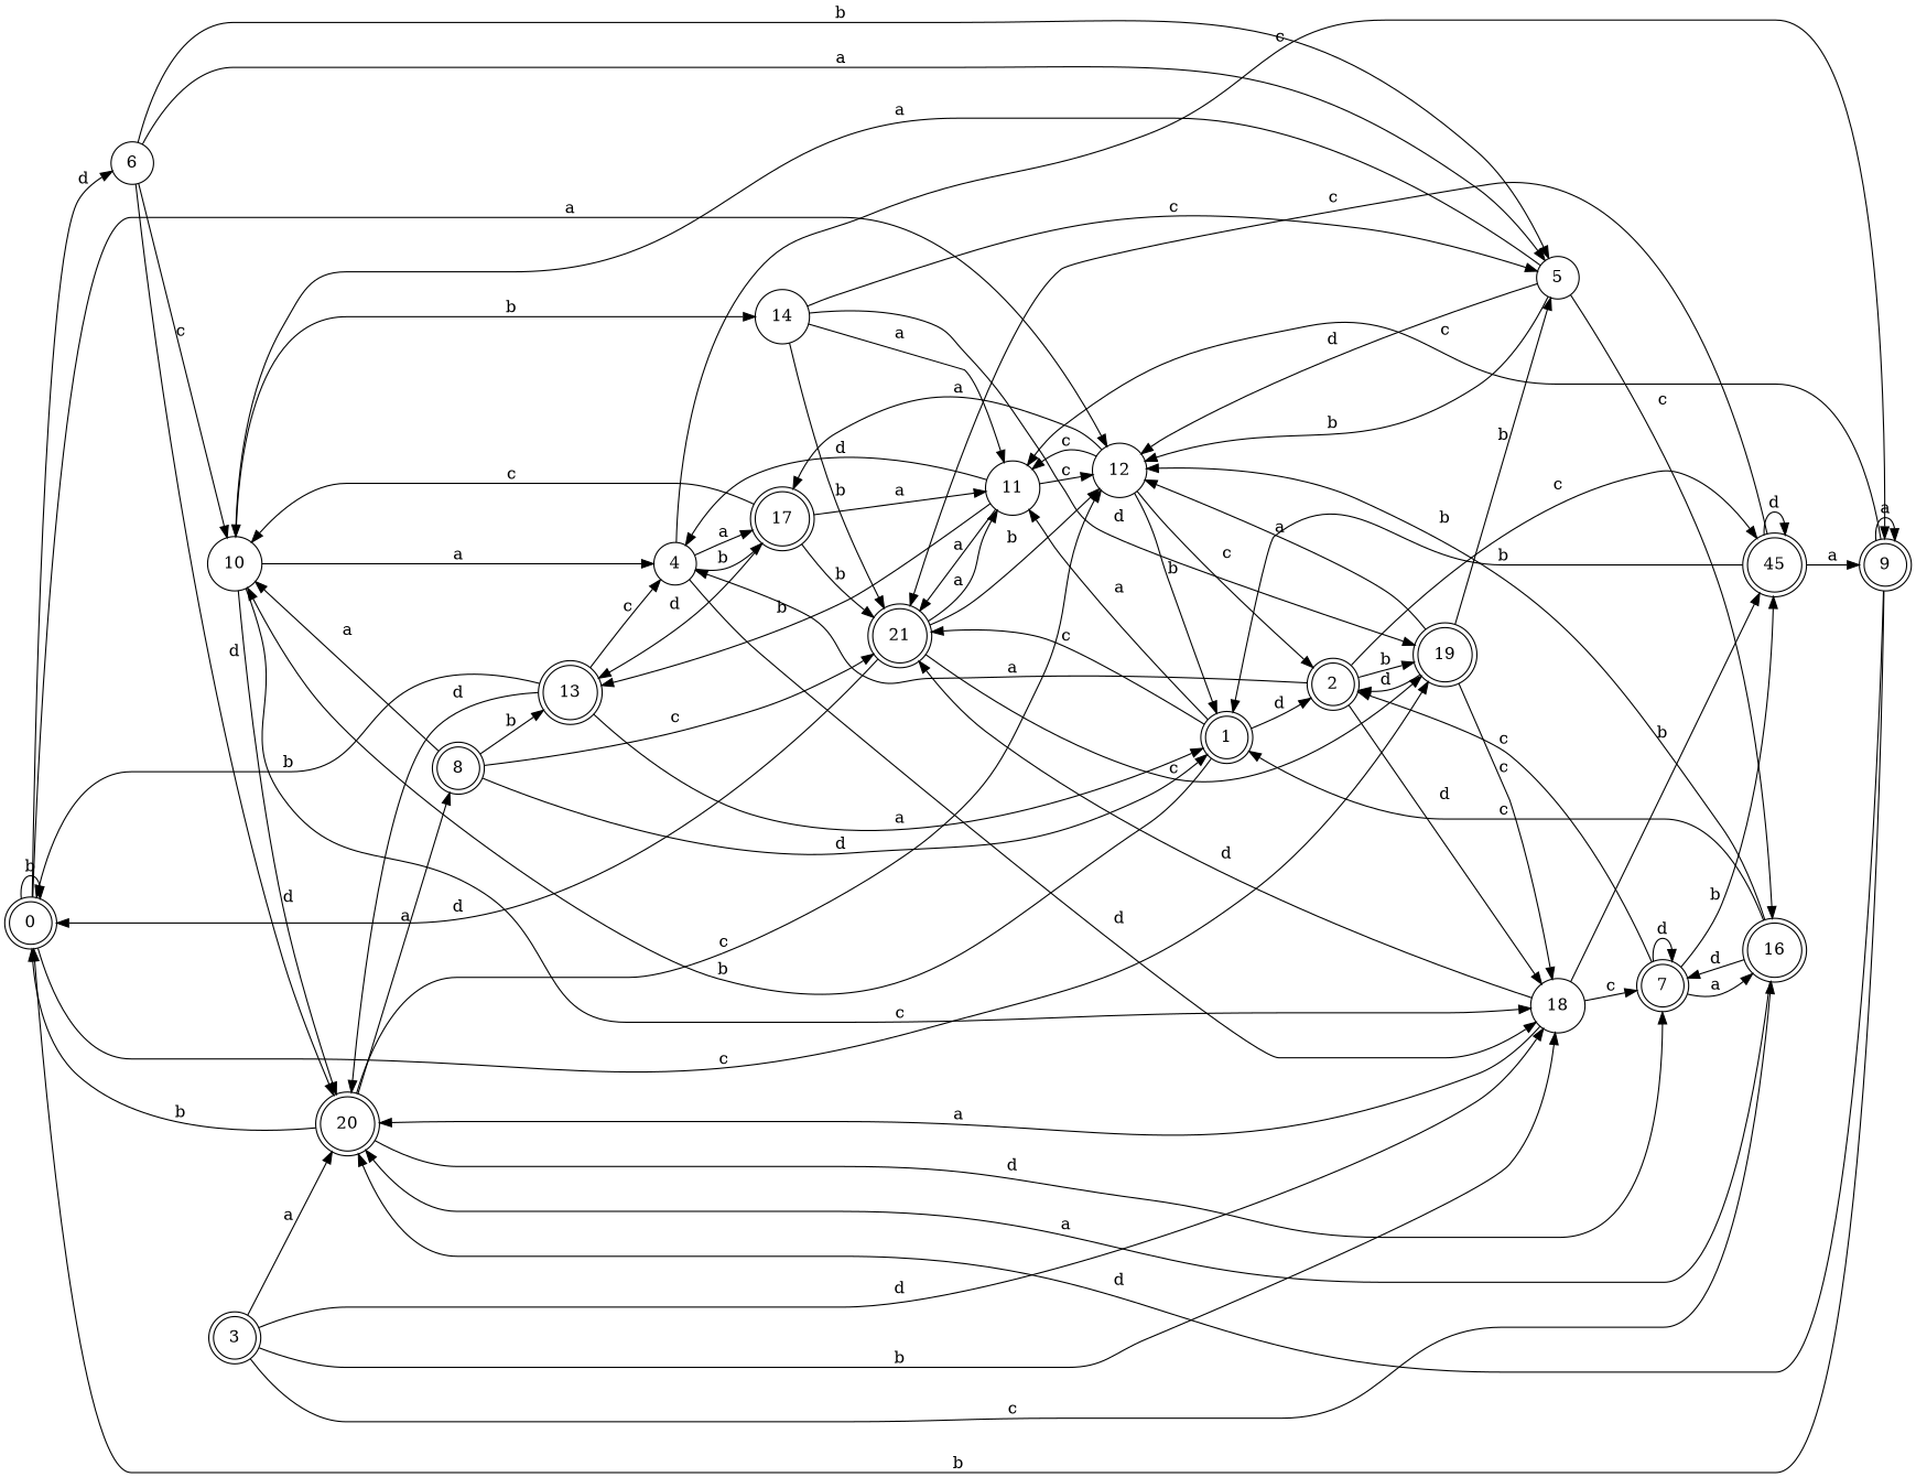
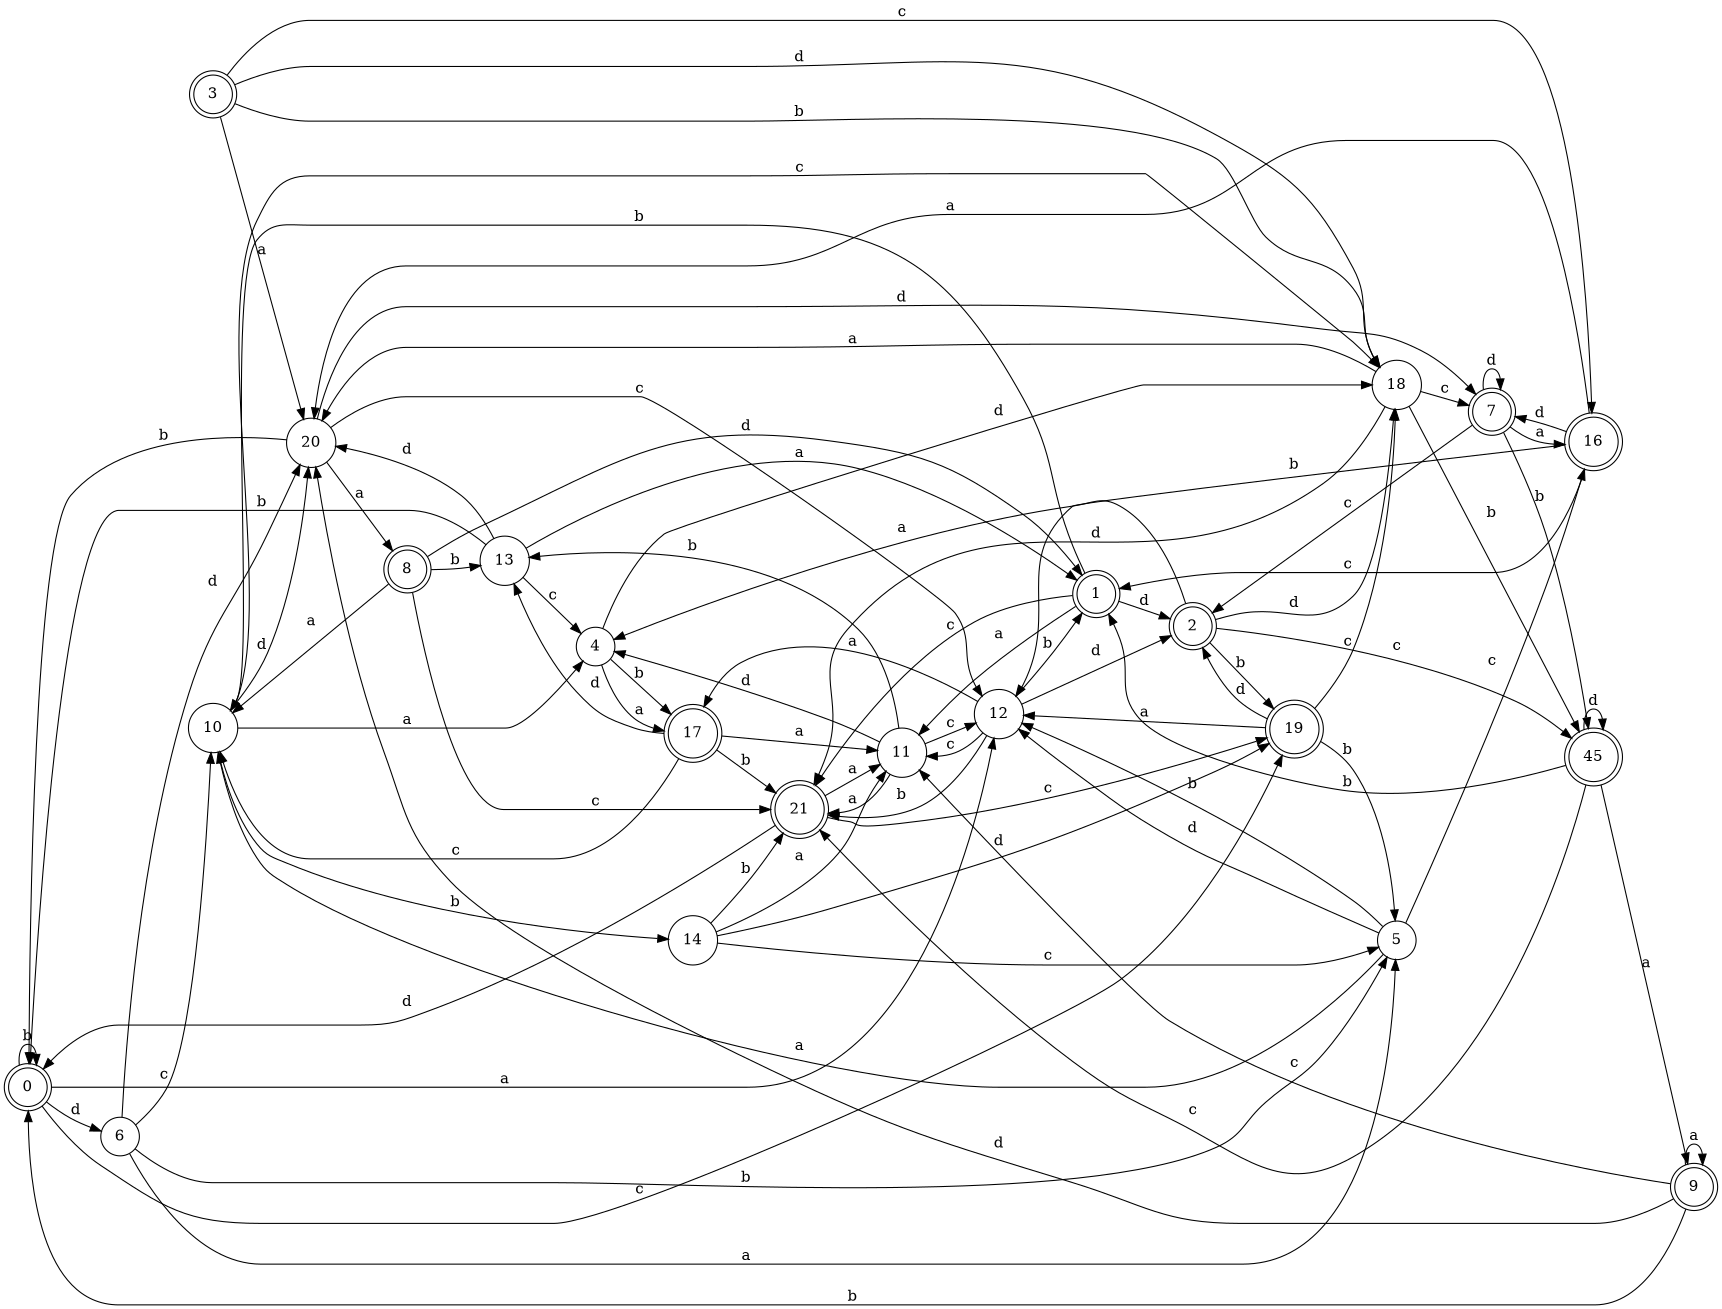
  digraph {
    rankdir=LR
    node [color=black fillcolor=white shape=doublecircle style="rounded,filled"]
    n1 [label=0]
    n2 [label=6 shape=circle style=filled]
    n3 [label=12 shape=circle style=filled]
    n4 [label=19]
    n5 [label=10 shape=circle]
-   n6 [label=20 style=filled]
+   n6 [label=20 shape=circle style=filled]
    n7 [label=5 shape=circle style=filled]
    n8 [label=1]
    n9 [label=2]
    n10 [label=11 shape=circle style=filled]
    n11 [label=17 style=filled]
    n12 [label=18 shape=circle style=filled]
    n13 [label=21]
    n14 [label=4 shape=circle style=filled]
    n15 [label=45]
    n16 [label=14 shape=circle style=filled]
-   n17 [label=13 style=filled]
+   n17 [label=13 shape=circle style=filled]
    n18 [label=9]
    n19 [label=7]
    n20 [label=3]
    n21 [label=16]
    n22 [label=8]
    n1 -> n1 [label=b]
    n1 -> n2 [label=d]
    n1 -> n3 [label=a]
    n1 -> n4 [label=c]
    n2 -> n5 [label=c]
    n2 -> n6 [label=d]
    n2 -> n7 [label=a]
    n2 -> n7 [label=b]
    n3 -> n8 [label=b]
-   n3 -> n9 [label=c]
+   n3 -> n9 [label=d]
    n3 -> n10 [label=c]
    n3 -> n11 [label=a]
    n4 -> n3 [label=a]
    n4 -> n7 [label=b]
    n4 -> n9 [label=d]
    n4 -> n12 [label=c]
    n5 -> n6 [label=d]
    n5 -> n12 [label=c]
    n5 -> n14 [label=a]
    n5 -> n16 [label=b]
    n6 -> n1 [label=b]
    n6 -> n3 [label=c]
    n6 -> n19 [label=d]
    n6 -> n22 [label=a]
    n7 -> n3 [label=b]
    n7 -> n3 [label=d]
    n7 -> n5 [label=a]
    n7 -> n21 [label=c]
    n8 -> n5 [label=b]
    n8 -> n9 [label=d]
    n8 -> n10 [label=a]
    n8 -> n13 [label=c]
    n9 -> n4 [label=b]
    n9 -> n12 [label=d]
    n9 -> n14 [label=a]
    n9 -> n15 [label=c]
    n10 -> n3 [label=c]
    n10 -> n13 [label=a]
    n10 -> n14 [label=d]
    n10 -> n17 [label=b]
    n11 -> n5 [label=c]
    n11 -> n10 [label=a]
    n11 -> n13 [label=b]
    n11 -> n17 [label=d]
    n12 -> n6 [label=a]
    n12 -> n13 [label=d]
    n12 -> n15 [label=b]
    n12 -> n19 [label=c]
    n13 -> n1 [label=d]
-   n13 -> n3 [label=b]
+   n3 -> n13 [label=b]
    n13 -> n4 [label=c]
    n13 -> n10 [label=a]
    n14 -> n11 [label=a]
    n14 -> n11 [label=b]
    n14 -> n12 [label=d]
-   n14 -> n18 [label=c]
    n15 -> n8 [label=b]
    n15 -> n13 [label=c]
    n15 -> n15 [label=d]
    n15 -> n18 [label=a]
    n16 -> n4 [label=d]
    n16 -> n7 [label=c]
    n16 -> n10 [label=a]
    n16 -> n13 [label=b]
    n17 -> n1 [label=b]
    n17 -> n6 [label=d]
    n17 -> n8 [label=a]
    n17 -> n14 [label=c]
    n18 -> n1 [label=b]
    n18 -> n6 [label=d]
    n18 -> n10 [label=c]
    n18 -> n18 [label=a]
    n19 -> n9 [label=c]
    n19 -> n15 [label=b]
    n19 -> n19 [label=d]
    n19 -> n21 [label=a]
    n20 -> n6 [label=a]
    n20 -> n12 [label=b]
    n20 -> n12 [label=d]
    n20 -> n21 [label=c]
    n21 -> n3 [label=b]
    n21 -> n6 [label=a]
    n21 -> n8 [label=c]
    n21 -> n19 [label=d]
    n22 -> n5 [label=a]
    n22 -> n8 [label=d]
    n22 -> n13 [label=c]
    n22 -> n17 [label=b]
  }
